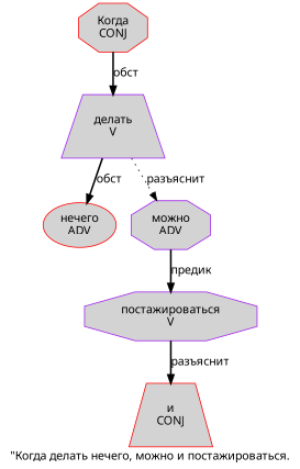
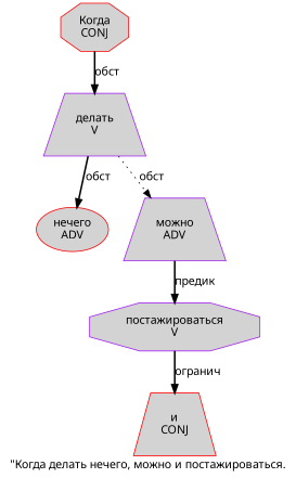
  digraph {
    fontname="Noto Sans"
    label="\"Когда делать нечего, можно и постажироваться."
    node [color=red fillcolor=lightgray fontname="Noto Sans" penwidth=1 shape=octagon style=filled]
    edge [fontname="Noto Sans" style=bold]
    n1 [label="Когда\nCONJ"]
    n2 [color=purple label="делать\nV" shape=trapezium]
    n3 [label="нечего\nADV" shape=ellipse]
-   n4 [color=purple label="можно\nADV"]
+   n4 [color=purple label="можно\nADV" shape=trapezium]
    n5 [color=purple label="постажироваться\nV"]
    n6 [label="и\nCONJ" shape=trapezium]
    n1 -> n2 [label="обст"]
    n2 -> n3 [label="обст"]
-   n2 -> n4 [label="разъяснит" style=dotted]
+   n2 -> n4 [label="обст" style=dotted]
    n4 -> n5 [label="предик"]
-   n5 -> n6 [label="разъяснит"]
+   n5 -> n6 [label="огранич"]
  }
